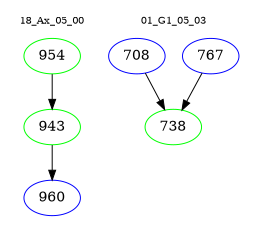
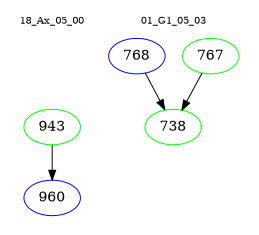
  digraph {
    node [color=green]
    edge [color=black]
-   n1 [label=954]
    n2 [label=943]
    n3 [color=blue label=960]
-   n4 [color=blue label=767]
+   n4 [label=767]
    n5 [label=738]
-   n6 [color=blue label=708]
+   n6 [color=blue label=768]
    subgraph cluster_1 {
      color=white
      fontsize=10
      label="18_Ax_05_00"
-     n1
      n2
      n3
    }
    subgraph cluster_2 {
      color=white
      fontsize=10
      label="01_G1_05_03"
      n4
      n5
      n6
    }
-   n1 -> n2
    n2 -> n3
    n4 -> n5
    n6 -> n5
  }
